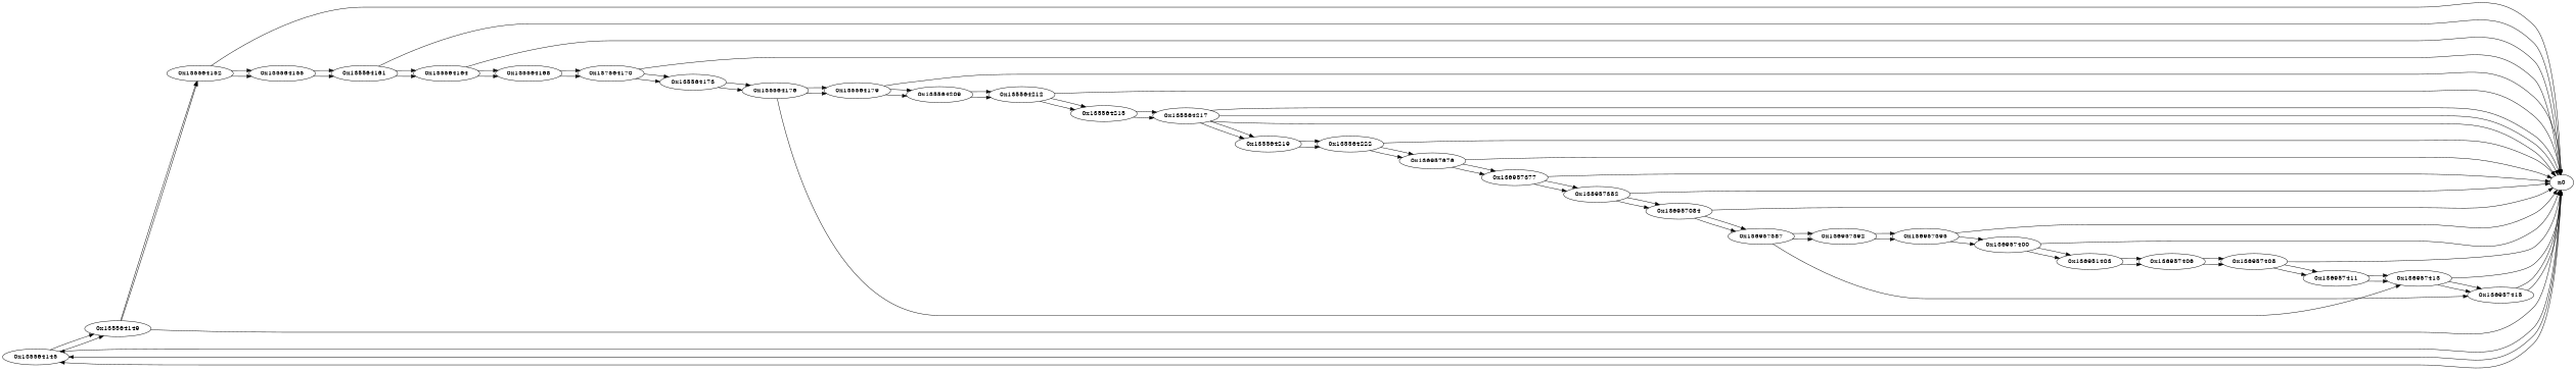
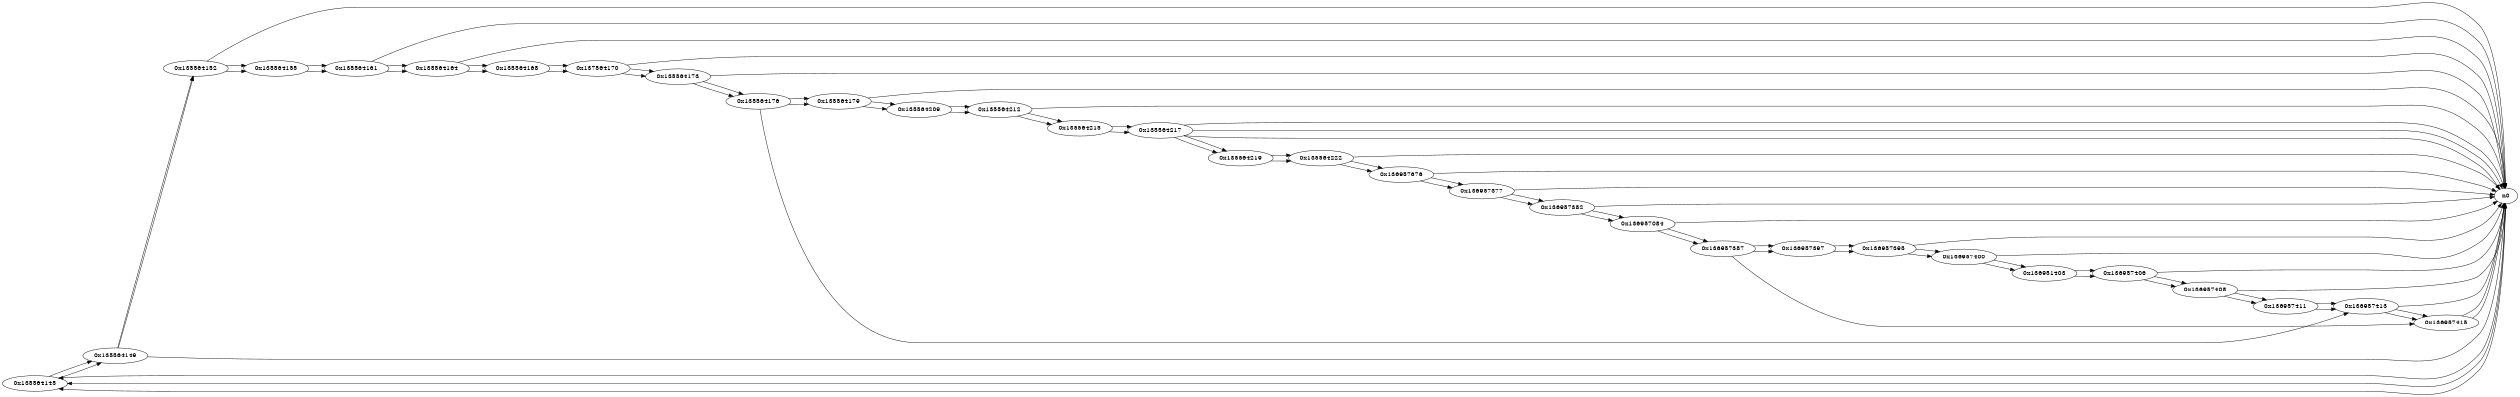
  digraph {
    rankdir=LR
    n1 [label="0x135564145"]
    n2 [label="0x135564149"]
    n3 [label="0x135564152"]
    n0
    n4 [label="0x135564155"]
    n5 [label="0x135564161"]
    n6 [label="0x135564164"]
    n7 [label="0x135564168"]
    n8 [label="0x137564170"]
    n9 [label="0x135564173"]
    n10 [label="0x135564176"]
    n11 [label="0x135564179"]
    n30 [label="0x136957413"]
    n12 [label="0x135564209"]
    n13 [label="0x135564212"]
    n14 [label="0x135564215"]
    n15 [label="0x135564217"]
    n16 [label="0x135564219"]
    n17 [label="0x135564222"]
    n18 [label="0x136957676"]
    n19 [label="0x136957377"]
-   n20 [label="0x138957382"]
+   n20 [label="0x136957382"]
    n21 [label="0x136957084"]
    n22 [label="0x136957387"]
-   n23 [label="0x136957392"]
+   n23 [label="0x136957397"]
    n31 [label="0x136957415"]
    n24 [label="0x136957395"]
    n25 [label="0x136957400"]
    n26 [label="0x136951403"]
    n27 [label="0x136957406"]
    n28 [label="0x136957408"]
    n29 [label="0x136957411"]
    n1 -> n2
    n1 -> n2
    n2 -> n3
    n2 -> n3
    n2 -> n0
    n3 -> n0
    n3 -> n4
    n3 -> n4
    n0 -> n1
    n0 -> n1
    n0 -> n1
    n4 -> n5
    n4 -> n5
    n5 -> n0
    n5 -> n6
    n5 -> n6
    n6 -> n0
    n6 -> n7
    n6 -> n7
    n7 -> n8
    n7 -> n8
    n8 -> n0
    n8 -> n9
    n8 -> n9
+   n9 -> n0
    n9 -> n10
    n9 -> n10
    n10 -> n11
    n10 -> n11
    n10 -> n30
    n11 -> n0
    n11 -> n12
    n11 -> n12
    n30 -> n0
    n30 -> n31
    n30 -> n31
    n12 -> n13
    n12 -> n13
    n13 -> n0
    n13 -> n14
    n13 -> n14
    n14 -> n15
    n14 -> n15
    n15 -> n0
    n15 -> n0
    n15 -> n0
    n15 -> n16
    n15 -> n16
    n16 -> n17
    n16 -> n17
    n17 -> n0
    n17 -> n18
    n17 -> n18
    n18 -> n0
    n18 -> n19
    n18 -> n19
    n19 -> n0
    n19 -> n20
    n19 -> n20
    n20 -> n0
    n20 -> n21
    n20 -> n21
    n21 -> n0
    n21 -> n22
    n21 -> n22
    n22 -> n23
    n22 -> n23
    n22 -> n31
    n23 -> n24
    n23 -> n24
    n31 -> n0
    n31 -> n0
    n24 -> n0
    n24 -> n25
    n24 -> n25
    n25 -> n0
    n25 -> n26
    n25 -> n26
    n26 -> n27
    n26 -> n27
+   n27 -> n0
    n27 -> n28
    n27 -> n28
    n28 -> n0
    n28 -> n29
    n28 -> n29
    n29 -> n30
    n29 -> n30
  }
